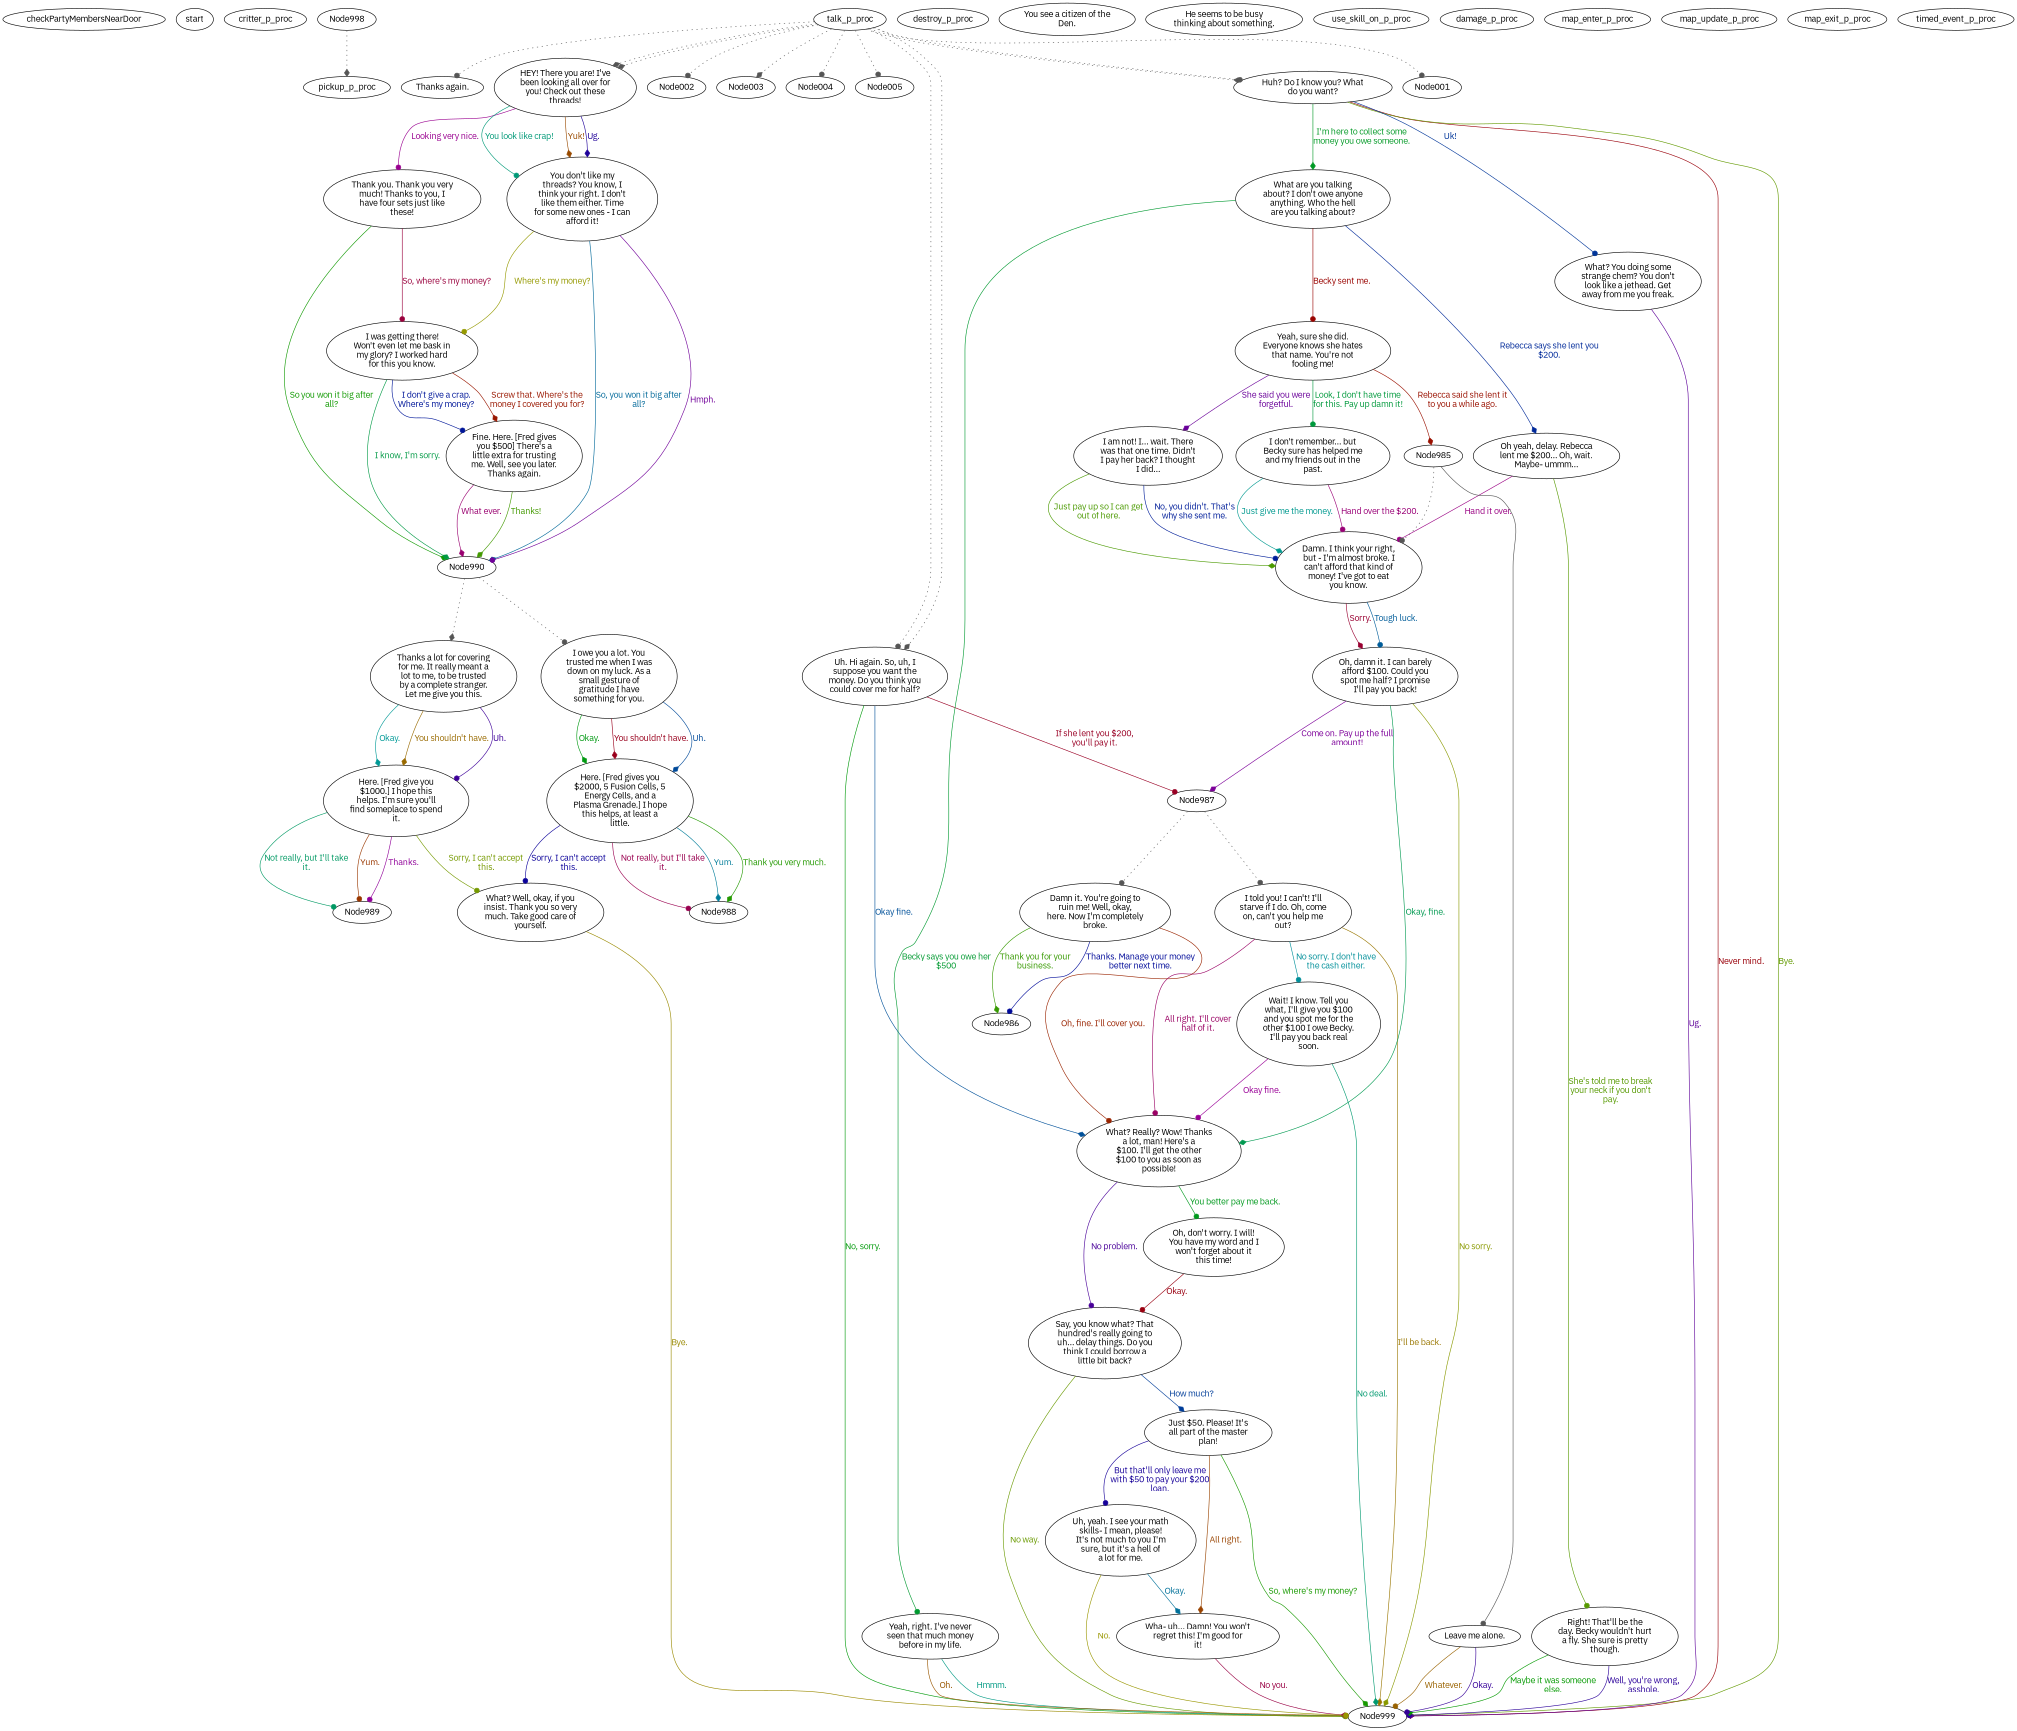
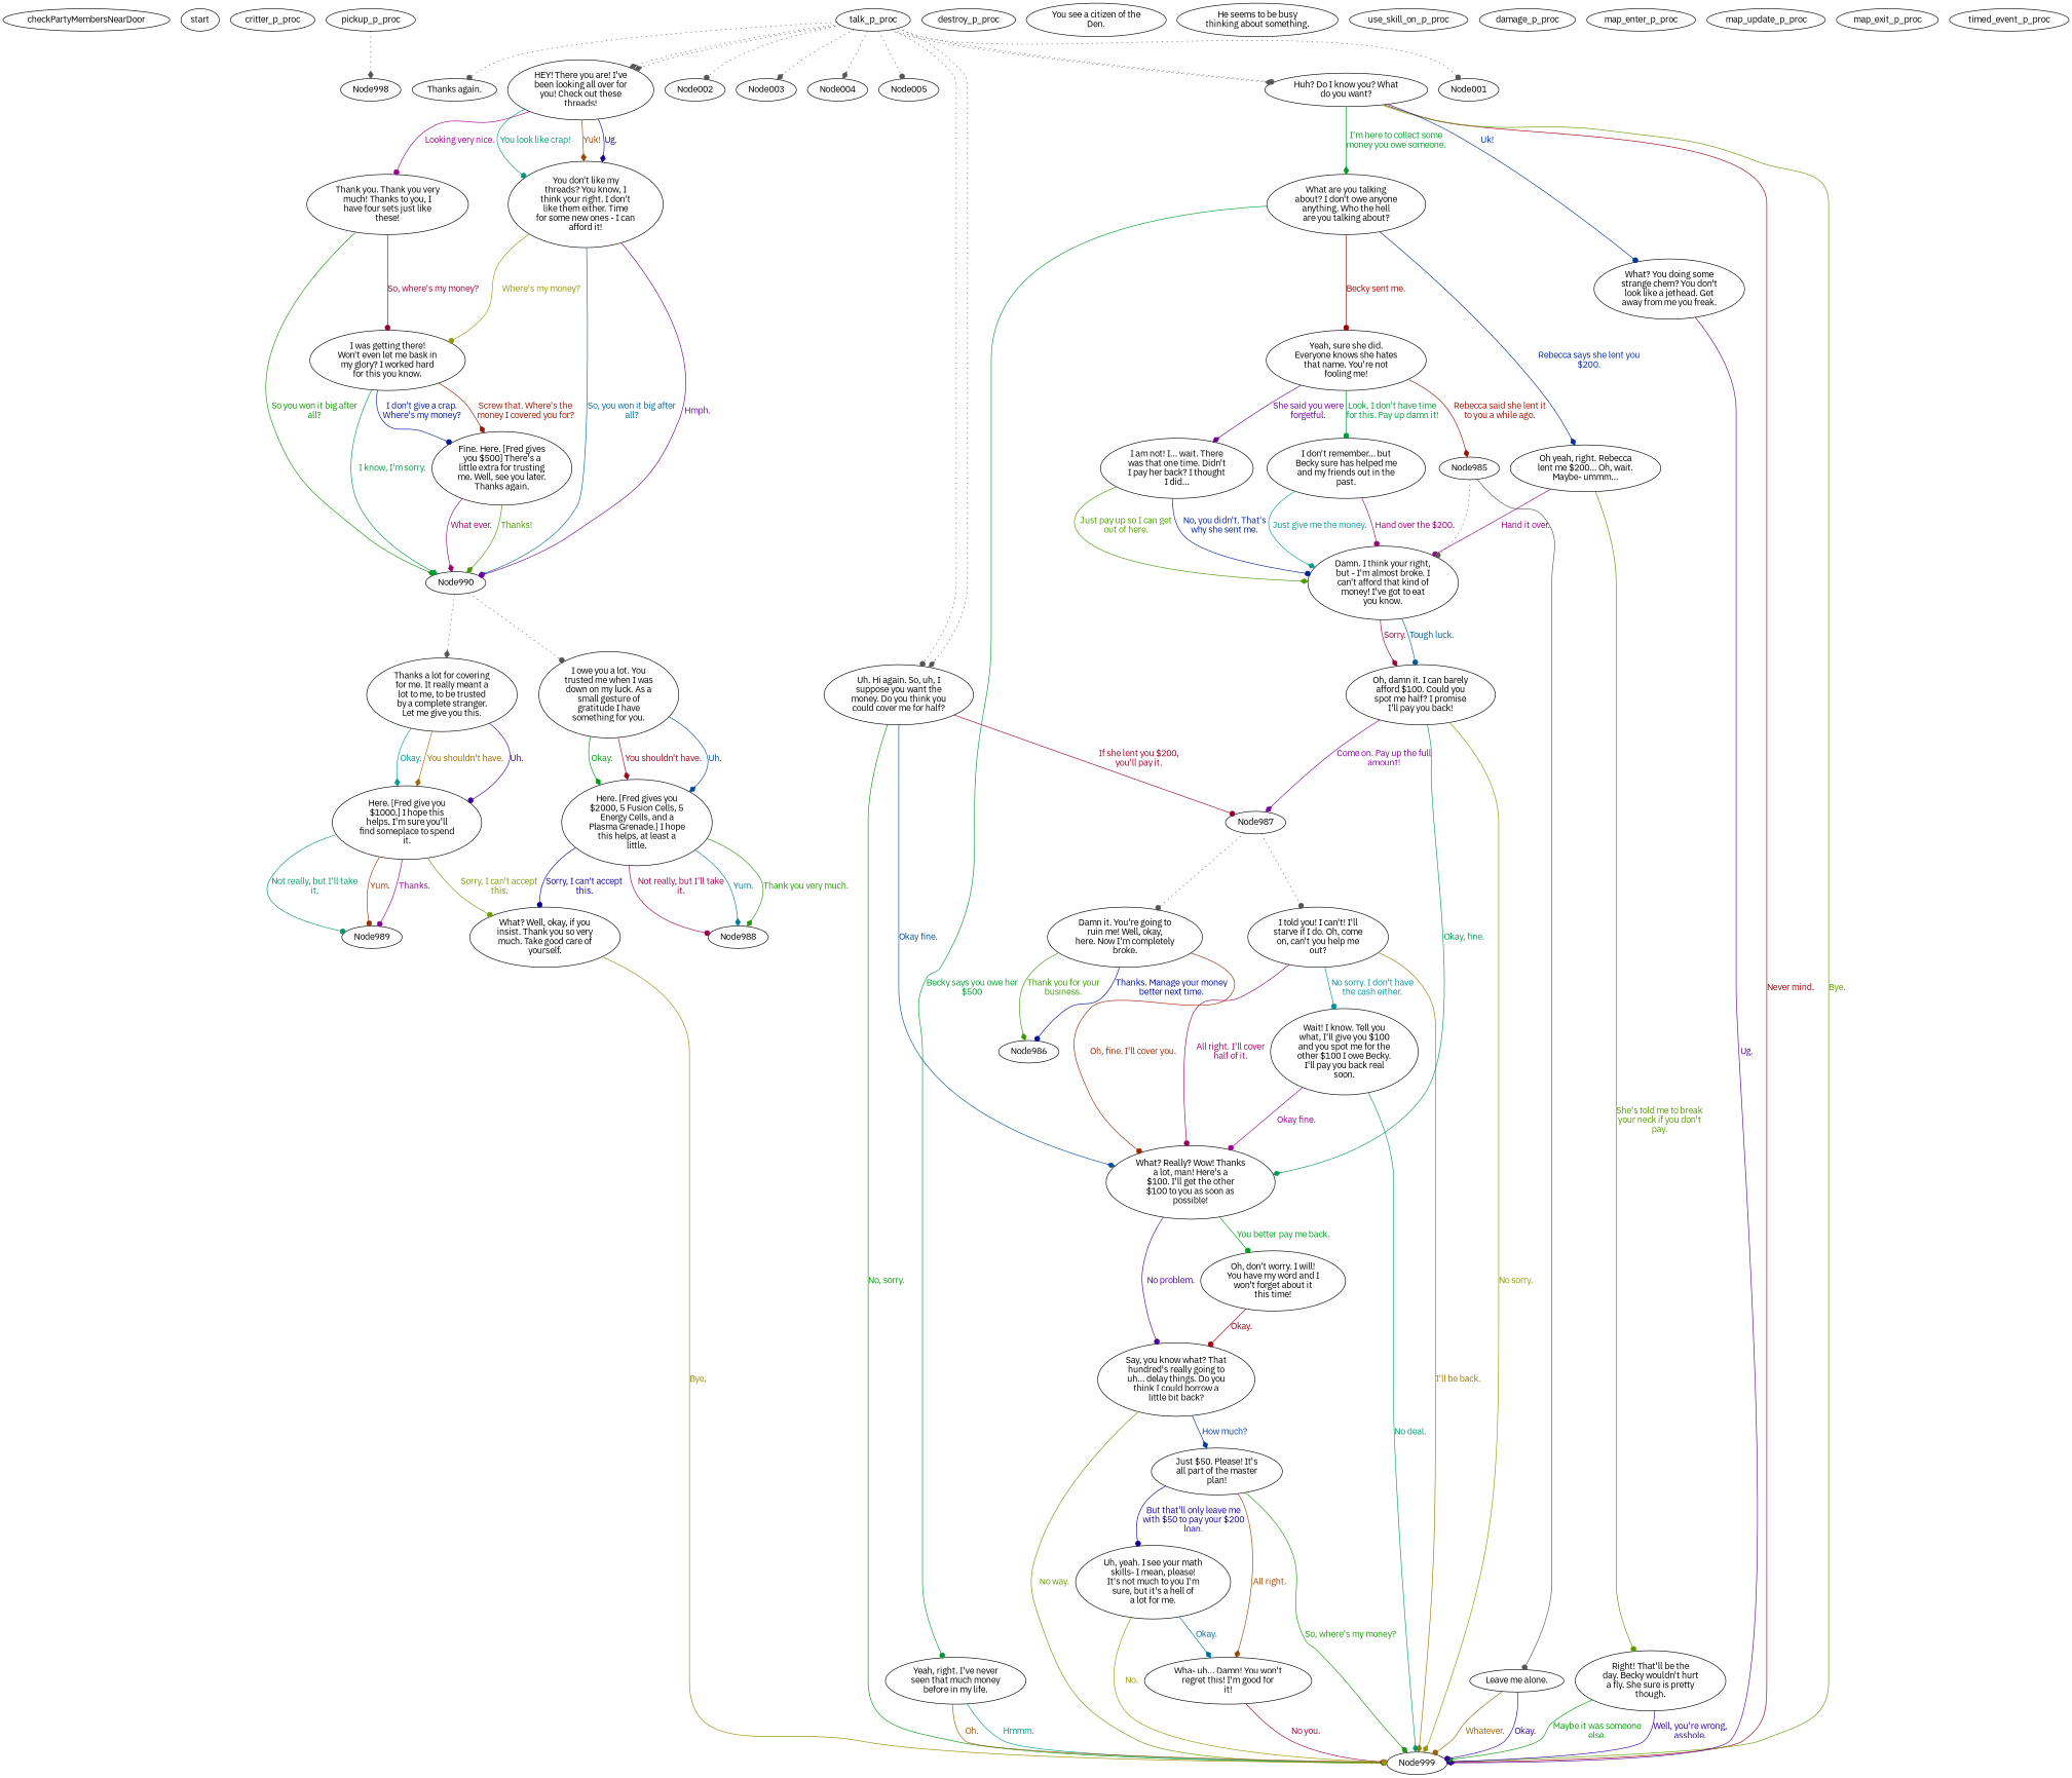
  digraph {
    fontname="IBM Plex Sans"
    node [color="#000000" fillcolor="#FFFFFF" fontname="IBM Plex Sans" style=filled]
    edge [arrowhead=dot color="#555555" fontname="IBM Plex Sans"]
    checkPartyMembersNearDoor
    start
    critter_p_proc
    pickup_p_proc
    Node998
    n6 [label="Thanks again."]
    talk_p_proc
    n8 [label="HEY! There you are! I've\nbeen looking all over for\nyou! Check out these\nthreads!"]
    Node002
    Node003
    Node004
    Node005
    n13 [label="Uh. Hi again. So, uh, I\nsuppose you want the\nmoney. Do you think you\ncould cover me for half?"]
    n14 [label="Huh? Do I know you? What\ndo you want?"]
    Node001
    n16 [label="Thank you. Thank you very\nmuch! Thanks to you, I\nhave four sets just like\nthese!"]
    n17 [label="You don't like my\nthreads? You know, I\nthink your right. I don't\nlike them either. Time\nfor some new ones - I can\nafford it!"]
    Node999
    Node987
    n20 [label="What? Really? Wow! Thanks\na lot, man! Here's a\n$100. I'll get the other\n$100 to you as soon as\npossible!"]
    n21 [label="What are you talking\nabout? I don't owe anyone\nanything. Who the hell\nare you talking about?"]
    n22 [label="What? You doing some\nstrange chem? You don't\nlook like a jethead. Get\naway from me you freak."]
    Node990
    n24 [label="I was getting there!\nWon't even let me bask in\nmy glory? I worked hard\nfor this you know."]
    n25 [label="Damn it. You're going to\nruin me! Well, okay,\nhere. Now I'm completely\nbroke."]
    n26 [label="I told you! I can't! I'll\nstarve if I do. Oh, come\non, can't you help me\nout?"]
    n27 [label="Say, you know what? That\nhundred's really going to\nuh… delay things. Do you\nthink I could borrow a\nlittle bit back?"]
    n28 [label="Oh, don't worry. I will!\nYou have my word and I\nwon't forget about it\nthis time!"]
    n29 [label="Yeah, right. I've never\nseen that much money\nbefore in my life."]
    n30 [label="Yeah, sure she did.\nEveryone knows she hates\nthat name. You're not\nfooling me!"]
-   n31 [label="Oh yeah, delay. Rebecca\nlent me $200… Oh, wait.\nMaybe- ummm…"]
+   n31 [label="Oh yeah, right. Rebecca\nlent me $200… Oh, wait.\nMaybe- ummm…"]
    destroy_p_proc
    n33 [label="You see a citizen of the\nDen."]
    n34 [label="He seems to be busy\nthinking about something."]
    use_skill_on_p_proc
    damage_p_proc
    map_enter_p_proc
    map_update_p_proc
    map_exit_p_proc
    timed_event_p_proc
    n41 [label="I am not! I… wait. There\nwas that one time. Didn't\nI pay her back? I thought\nI did…"]
    n42 [label="I don't remember… but\nBecky sure has helped me\nand my friends out in the\npast."]
    Node985
    n44 [label="Right! That'll be the\nday. Becky wouldn't hurt\na fly. She sure is pretty\nthough."]
    n45 [label="Damn. I think your right,\nbut - I'm almost broke. I\ncan't afford that kind of\nmoney! I've got to eat\nyou know."]
    n46 [label="Thanks a lot for covering\nfor me. It really meant a\nlot to me, to be trusted\nby a complete stranger.\nLet me give you this."]
    n47 [label="I owe you a lot. You\ntrusted me when I was\ndown on my luck. As a\nsmall gesture of\ngratitude I have\nsomething for you."]
    n48 [label="Fine. Here. [Fred gives\nyou $500] There's a\nlittle extra for trusting\nme. Well, see you later.\nThanks again."]
    n49 [label="Here. [Fred give you\n$1000.] I hope this\nhelps. I'm sure you'll\nfind someplace to spend\nit."]
    n50 [label="Here. [Fred gives you\n$2000, 5 Fusion Cells, 5\nEnergy Cells, and a\nPlasma Grenade.] I hope\nthis helps, at least a\nlittle."]
    n51 [label="What? Well, okay, if you\ninsist. Thank you so very\nmuch. Take good care of\nyourself."]
    Node989
    Node988
    n54 [label="Leave me alone."]
    n55 [label="Oh, damn it. I can barely\nafford $100. Could you\nspot me half? I promise\nI'll pay you back!"]
    Node986
    n57 [label="Wait! I know. Tell you\nwhat, I'll give you $100\nand you spot me for the\nother $100 I owe Becky.\nI'll pay you back real\nsoon."]
    n58 [label="Just $50. Please! It's\nall part of the master\nplan!"]
    n59 [label="Wha- uh… Damn! You won't\nregret this! I'm good for\nit!"]
    n60 [label="Uh, yeah. I see your math\nskills- I mean, please!\nIt's not much to you I'm\nsure, but it's a hell of\na lot for me."]
-   Node998 -> pickup_p_proc [arrowhead=diamond style=dotted]
+   pickup_p_proc -> Node998 [arrowhead=diamond style=dotted]
    talk_p_proc -> n6 [style=dotted]
    talk_p_proc -> n8 [arrowhead=diamond style=dotted]
    talk_p_proc -> n8 [arrowhead=diamond style=dotted]
    talk_p_proc -> Node002 [style=dotted]
    talk_p_proc -> Node003 [arrowhead=diamond style=dotted]
-   talk_p_proc -> Node004 [style=dotted]
+   talk_p_proc -> Node004 [arrowhead=diamond style=dotted]
    talk_p_proc -> Node005 [style=dotted]
    talk_p_proc -> n13 [style=dotted]
    talk_p_proc -> n13 [arrowhead=diamond style=dotted]
    talk_p_proc -> n14 [arrowhead=diamond style=dotted]
    talk_p_proc -> n14 [style=dotted]
    talk_p_proc -> Node001 [style=dotted]
    n8 -> n16 [color="#99008F" fontcolor="#99008F" label="Looking very nice."]
    n8 -> n17 [color="#009977" fontcolor="#009977" label="You look like crap!"]
    n8 -> n17 [arrowhead=diamond color="#994A00" fontcolor="#994A00" label="Yuk!"]
    n8 -> n17 [arrowhead=diamond color="#1E0099" fontcolor="#1E0099" label="Ug."]
    n13 -> Node999 [arrowhead=diamond color="#009909" fontcolor="#009909" label="No, sorry."]
    n13 -> Node987 [color="#990024" fontcolor="#990024" label="If she lent you $200,\nyou'll pay it."]
    n13 -> n20 [arrowhead=diamond color="#005099" fontcolor="#005099" label="Okay fine."]
    n14 -> Node999 [arrowhead=diamond color="#990009" fontcolor="#990009" label="Never mind."]
    n14 -> Node999 [arrowhead=diamond color="#629900" fontcolor="#629900" label="Bye."]
    n14 -> n21 [arrowhead=diamond color="#009924" fontcolor="#009924" label="I'm here to collect some\nmoney you owe someone."]
    n14 -> n22 [color="#003599" fontcolor="#003599" label="Uk!"]
    n16 -> Node990 [arrowhead=diamond color="#0F9900" fontcolor="#0F9900" label="So you won it big after\nall?"]
    n16 -> n24 [color="#99003C" fontcolor="#99003C" label="So, where's my money?"]
    n17 -> Node990 [arrowhead=diamond color="#006899" fontcolor="#006899" label="So, you won it big after\nall?"]
    n17 -> Node990 [color="#700099" fontcolor="#700099" label="Hmph."]
    n17 -> n24 [color="#959900" fontcolor="#959900" label="Where's my money?"]
    Node987 -> n25 [style=dotted]
    Node987 -> n26 [style=dotted]
    n20 -> n27 [color="#490099" fontcolor="#490099" label="No problem."]
    n20 -> n28 [color="#00991D" fontcolor="#00991D" label="You better pay me back."]
    n21 -> n29 [color="#009930" fontcolor="#009930" label="Becky says you owe her\n$500"]
    n21 -> n30 [color="#990300" fontcolor="#990300" label="Becky sent me."]
    n21 -> n31 [arrowhead=diamond color="#002999" fontcolor="#002999" label="Rebecca says she lent you\n$200."]
    n22 -> Node999 [arrowhead=diamond color="#5D0099" fontcolor="#5D0099" label="Ug."]
    Node990 -> n46 [arrowhead=diamond style=dotted]
    Node990 -> n47 [style=dotted]
    n24 -> Node990 [arrowhead=diamond color="#009944" fontcolor="#009944" label="I know, I'm sorry."]
    n24 -> n48 [arrowhead=diamond color="#991700" fontcolor="#991700" label="Screw that. Where's the\nmoney I covered you for?"]
    n24 -> n48 [color="#001699" fontcolor="#001699" label="I don't give a crap.\nWhere's my money?"]
    n25 -> n20 [color="#992300" fontcolor="#992300" label="Oh, fine. I'll cover you."]
    n25 -> Node986 [color="#000A99" fontcolor="#000A99" label="Thanks. Manage your money\nbetter next time."]
    n25 -> Node986 [arrowhead=diamond color="#369900" fontcolor="#369900" label="Thank you for your\nbusiness."]
    n26 -> Node999 [arrowhead=diamond color="#997600" fontcolor="#997600" label="I'll be back."]
    n26 -> n20 [color="#990063" fontcolor="#990063" label="All right. I'll cover\nhalf of it."]
    n26 -> n57 [color="#008F99" fontcolor="#008F99" label="No sorry. I don't have\nthe cash either."]
    n27 -> Node999 [color="#699900" fontcolor="#699900" label="No way."]
    n27 -> n58 [arrowhead=diamond color="#003D99" fontcolor="#003D99" label="How much?"]
    n28 -> n27 [color="#990010" fontcolor="#990010" label="Okay."]
    n29 -> Node999 [color="#009983" fontcolor="#009983" label="Hmmm."]
    n29 -> Node999 [color="#995600" fontcolor="#995600" label="Oh."]
    n30 -> n41 [arrowhead=diamond color="#690099" fontcolor="#690099" label="She said you were\nforgetful."]
    n30 -> n42 [color="#00993C" fontcolor="#00993C" label="Look, I don't have time\nfor this. Pay up damn it!"]
    n30 -> Node985 [arrowhead=diamond color="#991000" fontcolor="#991000" label="Rebecca said she lent it\nto you a while ago."]
    n31 -> n44 [color="#569900" fontcolor="#569900" label="She's told me to break\nyour neck if you don't\npay."]
    n31 -> n45 [color="#990082" fontcolor="#990082" label="Hand it over."]
    n41 -> n45 [color="#001D99" fontcolor="#001D99" label="No, you didn't. That's\nwhy she sent me."]
    n41 -> n45 [arrowhead=diamond color="#4A9900" fontcolor="#4A9900" label="Just pay up so I can get\nout of here."]
    n42 -> n45 [color="#990076" fontcolor="#990076" label="Hand over the $200."]
    n42 -> n45 [arrowhead=diamond color="#00998F" fontcolor="#00998F" label="Just give me the money."]
    Node985 -> n45 [style=dotted]
    Node985 -> n54 [style=solid]
    n44 -> Node999 [color="#2A0099" fontcolor="#2A0099" label="Well, you're wrong,\nasshole."]
    n44 -> Node999 [arrowhead=diamond color="#039900" fontcolor="#039900" label="Maybe it was someone\nelse."]
    n45 -> n55 [arrowhead=diamond color="#990030" fontcolor="#990030" label="Sorry."]
    n45 -> n55 [color="#005C99" fontcolor="#005C99" label="Tough luck."]
    n46 -> n49 [arrowhead=diamond color="#009996" fontcolor="#009996" label="Okay."]
    n46 -> n49 [arrowhead=diamond color="#996A00" fontcolor="#996A00" label="You shouldn't have."]
    n46 -> n49 [color="#3D0099" fontcolor="#3D0099" label="Uh."]
    n47 -> n50 [arrowhead=diamond color="#009911" fontcolor="#009911" label="Okay."]
    n47 -> n50 [arrowhead=diamond color="#99001C" fontcolor="#99001C" label="You shouldn't have."]
    n47 -> n50 [arrowhead=diamond color="#004999" fontcolor="#004999" label="Uh."]
    n48 -> Node990 [arrowhead=diamond color="#429900" fontcolor="#429900" label="Thanks!"]
    n48 -> Node990 [arrowhead=diamond color="#99006F" fontcolor="#99006F" label="What ever."]
    n49 -> n51 [color="#759900" fontcolor="#759900" label="Sorry, I can't accept\nthis."]
    n49 -> Node989 [color="#900099" fontcolor="#900099" label="Thanks."]
    n49 -> Node989 [color="#009963" fontcolor="#009963" label="Not really, but I'll take\nit."]
    n49 -> Node989 [color="#993700" fontcolor="#993700" label="Yum."]
    n50 -> n51 [color="#0A0099" fontcolor="#0A0099" label="Sorry, I can't accept\nthis."]
    n50 -> Node988 [arrowhead=diamond color="#239900" fontcolor="#239900" label="Thank you very much."]
    n50 -> Node988 [color="#99004F" fontcolor="#99004F" label="Not really, but I'll take\nit."]
    n50 -> Node988 [arrowhead=diamond color="#007C99" fontcolor="#007C99" label="Yum."]
    n51 -> Node999 [color="#998900" fontcolor="#998900" label="Bye."]
    n54 -> Node999 [color="#996200" fontcolor="#996200" label="Whatever."]
    n54 -> Node999 [color="#360099" fontcolor="#360099" label="Okay."]
    n55 -> Node999 [arrowhead=diamond color="#899900" fontcolor="#899900" label="No sorry."]
    n55 -> Node987 [arrowhead=diamond color="#7C0099" fontcolor="#7C0099" label="Come on. Pay up the full\namount!"]
    n55 -> n20 [arrowhead=diamond color="#009950" fontcolor="#009950" label="Okay, fine."]
    n57 -> Node999 [arrowhead=diamond color="#00996F" fontcolor="#00996F" label="No deal."]
    n57 -> n20 [color="#990096" fontcolor="#990096" label="Okay fine."]
    n58 -> Node999 [arrowhead=diamond color="#179900" fontcolor="#179900" label="So, where's my money?"]
    n58 -> n59 [arrowhead=diamond color="#994300" fontcolor="#994300" label="All right."]
    n58 -> n60 [color="#160099" fontcolor="#160099" label="But that'll only leave me\nwith $50 to pay your $200\nloan."]
    n59 -> Node999 [arrowhead=diamond color="#990043" fontcolor="#990043" label="No you."]
    n60 -> Node999 [color="#999600" fontcolor="#999600" label="No."]
    n60 -> n59 [arrowhead=diamond color="#007099" fontcolor="#007099" label="Okay."]
  }
